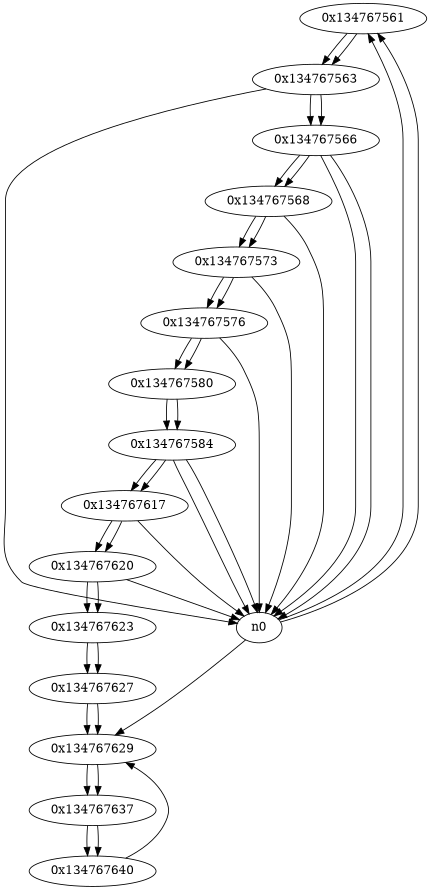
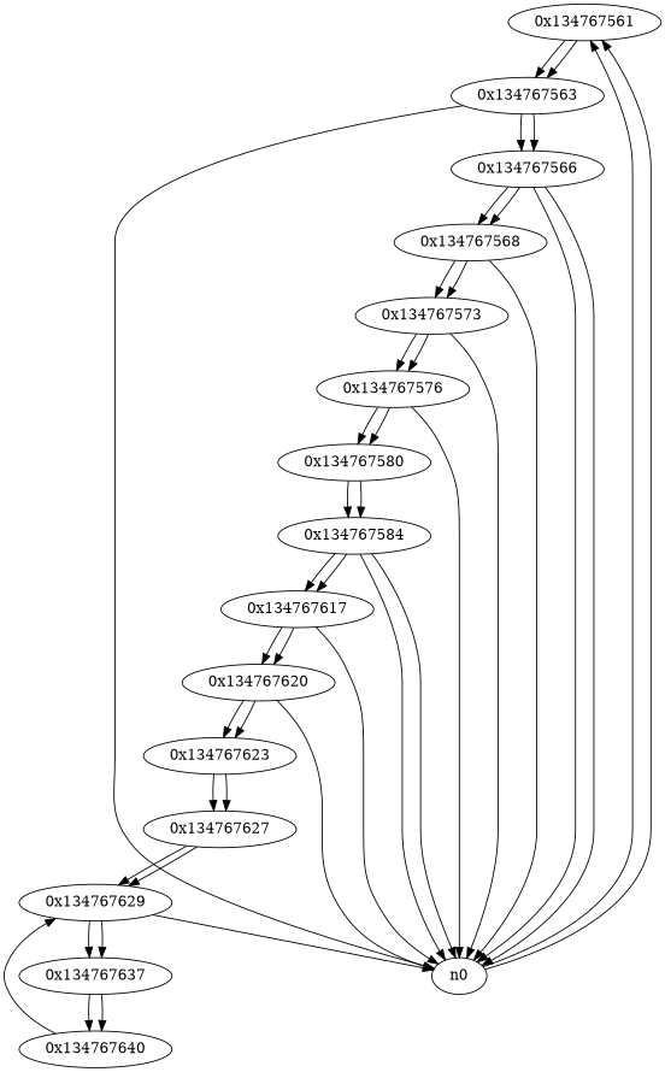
  digraph {
    n1 [label="0x134767561"]
    n2 [label="0x134767563"]
    n3 [label="0x134767566"]
    n0
    n4 [label="0x134767568"]
    n5 [label="0x134767573"]
    n6 [label="0x134767576"]
    n7 [label="0x134767580"]
    n8 [label="0x134767584"]
    n9 [label="0x134767617"]
    n10 [label="0x134767620"]
    n11 [label="0x134767623"]
    n12 [label="0x134767627"]
    n13 [label="0x134767629"]
    n14 [label="0x134767637"]
    n15 [label="0x134767640"]
    n1 -> n2
    n1 -> n2
    n2 -> n3
    n2 -> n3
    n2 -> n0
    n3 -> n0
    n3 -> n0
    n3 -> n4
    n3 -> n4
    n0 -> n1
    n0 -> n1
    n4 -> n0
    n4 -> n5
    n4 -> n5
    n5 -> n0
    n5 -> n6
    n5 -> n6
    n6 -> n0
    n6 -> n7
    n6 -> n7
    n7 -> n8
    n7 -> n8
    n8 -> n0
    n8 -> n0
    n8 -> n9
    n8 -> n9
    n9 -> n0
    n9 -> n10
    n9 -> n10
    n10 -> n0
    n10 -> n11
    n10 -> n11
    n11 -> n12
    n11 -> n12
    n12 -> n13
    n12 -> n13
-   n0 -> n13
+   n13 -> n0
    n13 -> n14
    n13 -> n14
    n14 -> n15
    n14 -> n15
    n15 -> n13
  }
